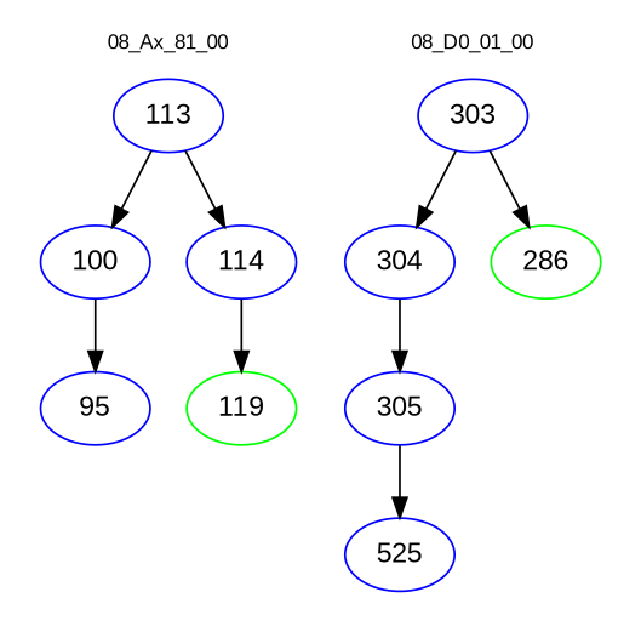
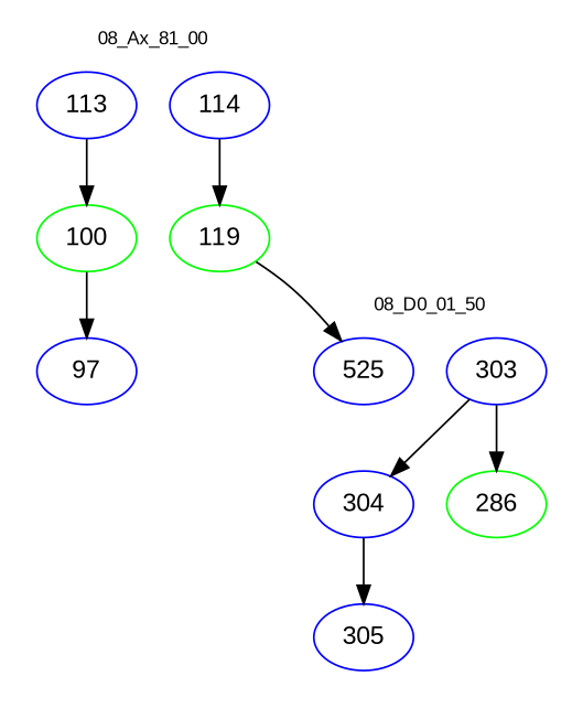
  digraph {
    fontname="Liberation Sans"
    node [color=blue fontname="Liberation Sans"]
    edge [color=black fontname="Liberation Sans"]
    n1 [label=113]
-   n2 [label=100]
+   n2 [color=green label=100]
    n3 [label=114]
-   n4 [label=95]
+   n4 [label=97]
    n5 [color=green label=119]
    n6 [label=304]
    n7 [label=303]
    n8 [label=305]
    n9 [color=green label=286]
    n10 [label=525]
    subgraph cluster_1 {
      color=white
      fontsize=10
      label="08_Ax_81_00"
      n1
      n2
      n3
      n4
      n5
    }
    subgraph cluster_2 {
      color=white
      fontsize=10
-     label="08_D0_01_00"
+     label="08_D0_01_50"
      n6
      n7
      n8
      n9
      n10
    }
    n1 -> n2
-   n1 -> n3
    n2 -> n4
    n3 -> n5
    n6 -> n8
    n7 -> n6
    n7 -> n9
-   n8 -> n10
+   n5 -> n10
  }
